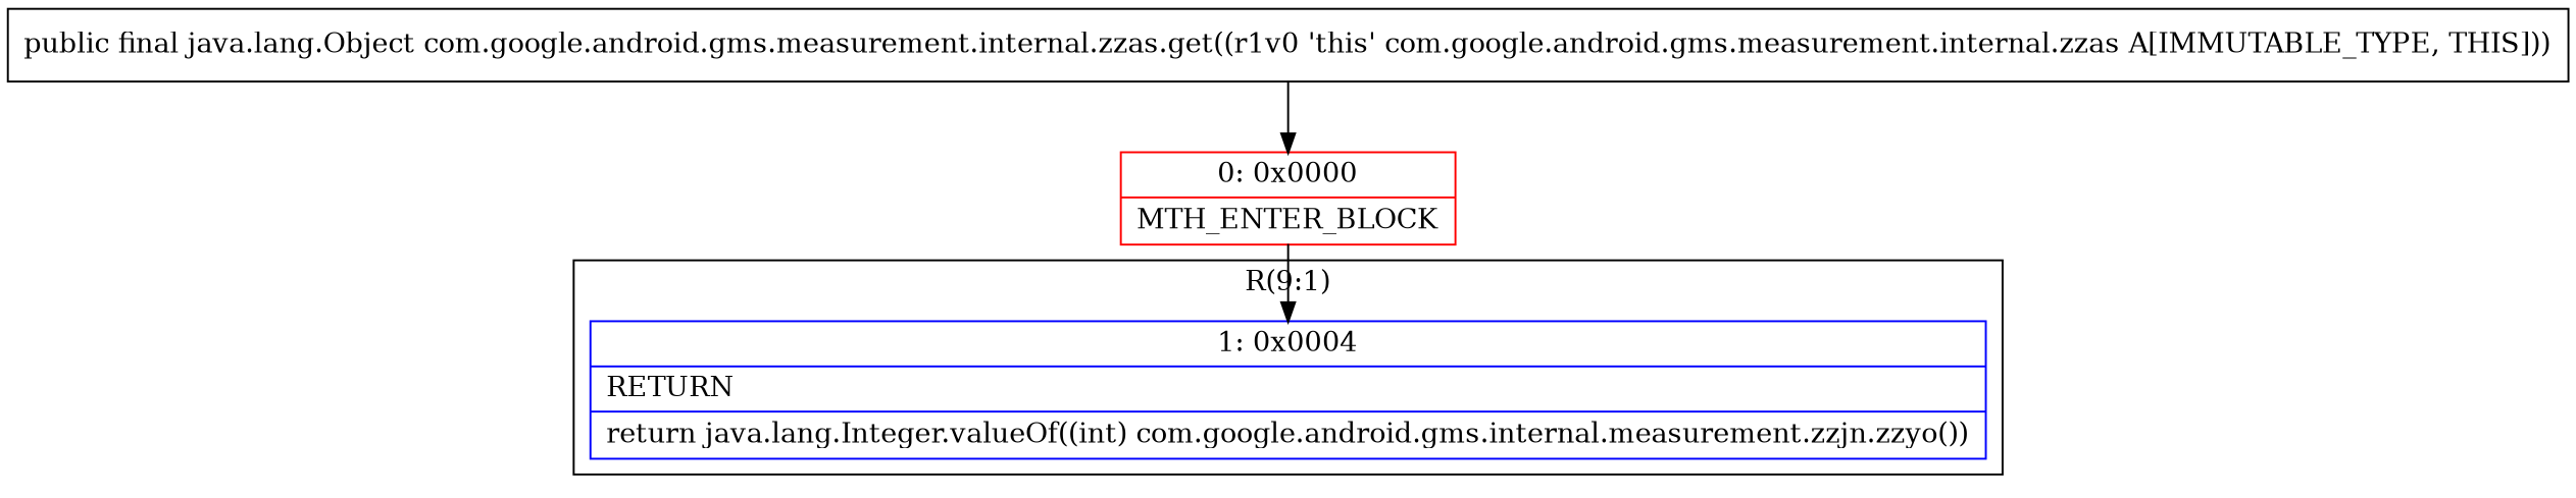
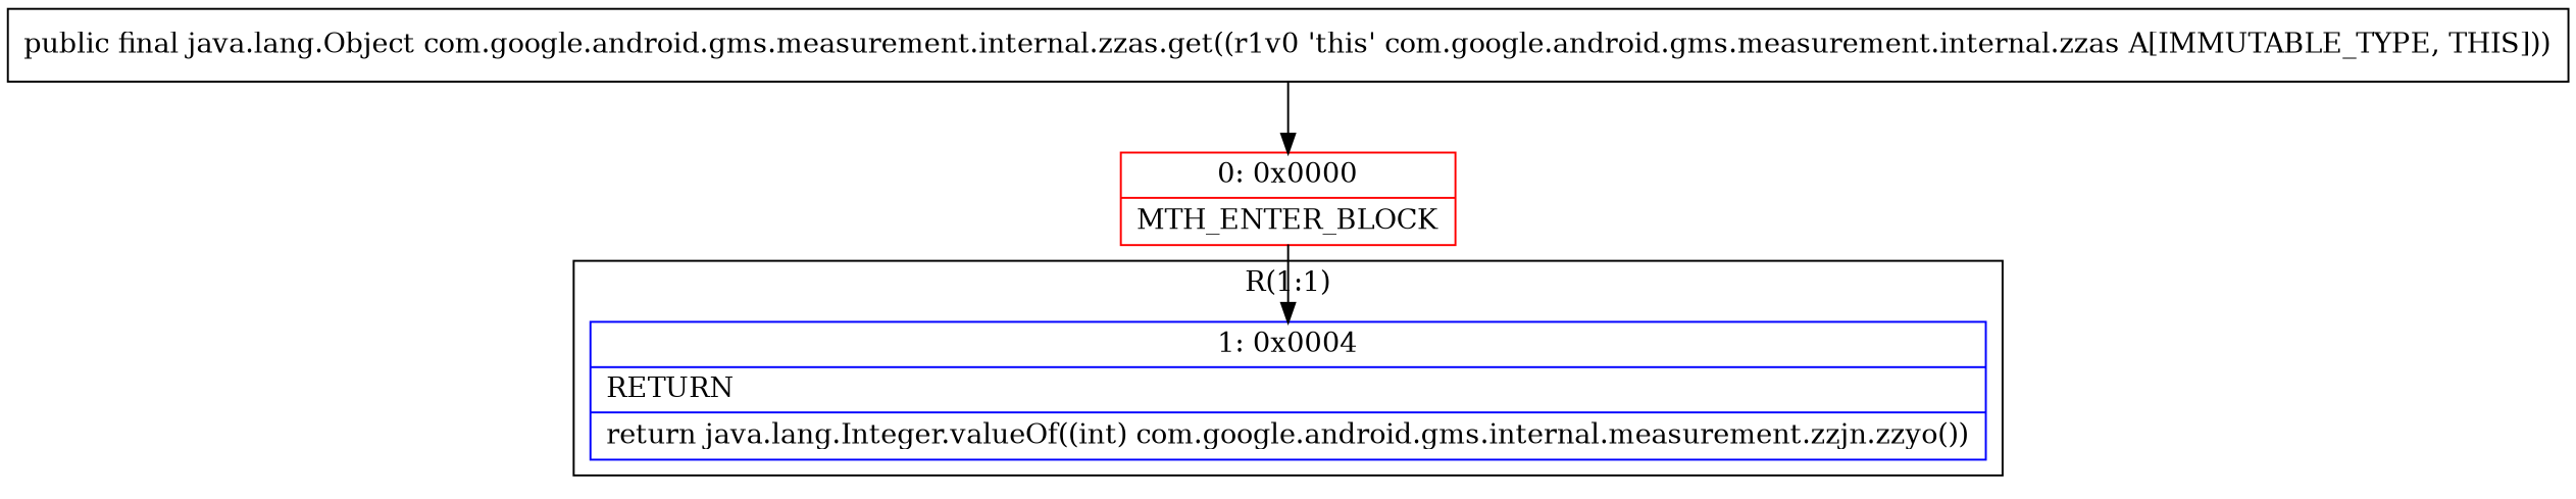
  digraph {
    node [shape=record]
    n1 [color=blue label="{1\:\ 0x0004|RETURN\l|return java.lang.Integer.valueOf((int) com.google.android.gms.internal.measurement.zzjn.zzyo())\l}"]
    n2 [color=red label="{0\:\ 0x0000|MTH_ENTER_BLOCK\l}"]
    n3 [label="{public final java.lang.Object com.google.android.gms.measurement.internal.zzas.get((r1v0 'this' com.google.android.gms.measurement.internal.zzas A[IMMUTABLE_TYPE, THIS])) }"]
    subgraph cluster_1 {
-     label="R(9:1)"
+     label="R(1:1)"
      n1
    }
    n2 -> n1
    n3 -> n2
  }
